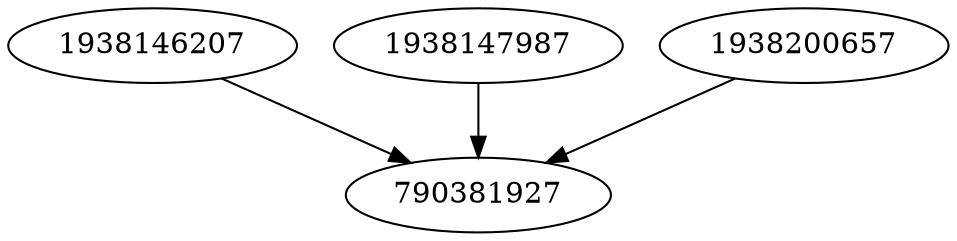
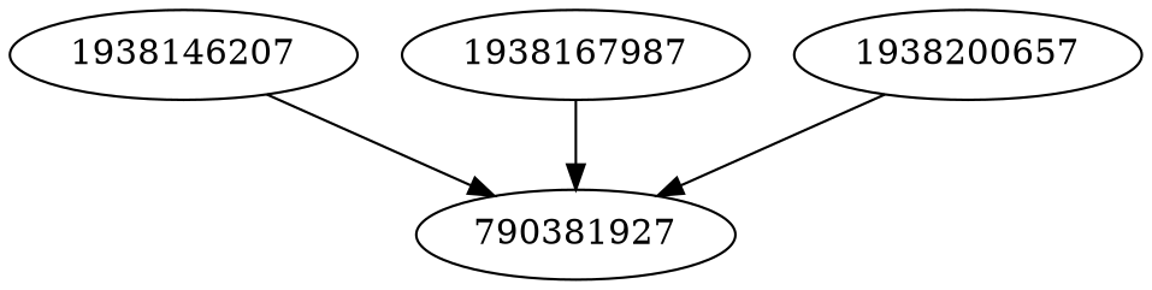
  strict digraph {
    1938146207
    790381927
-   1938167987 [label=1938147987]
+   1938167987
    1938200657
    1938146207 -> 790381927
    1938167987 -> 790381927
    1938200657 -> 790381927
  }
